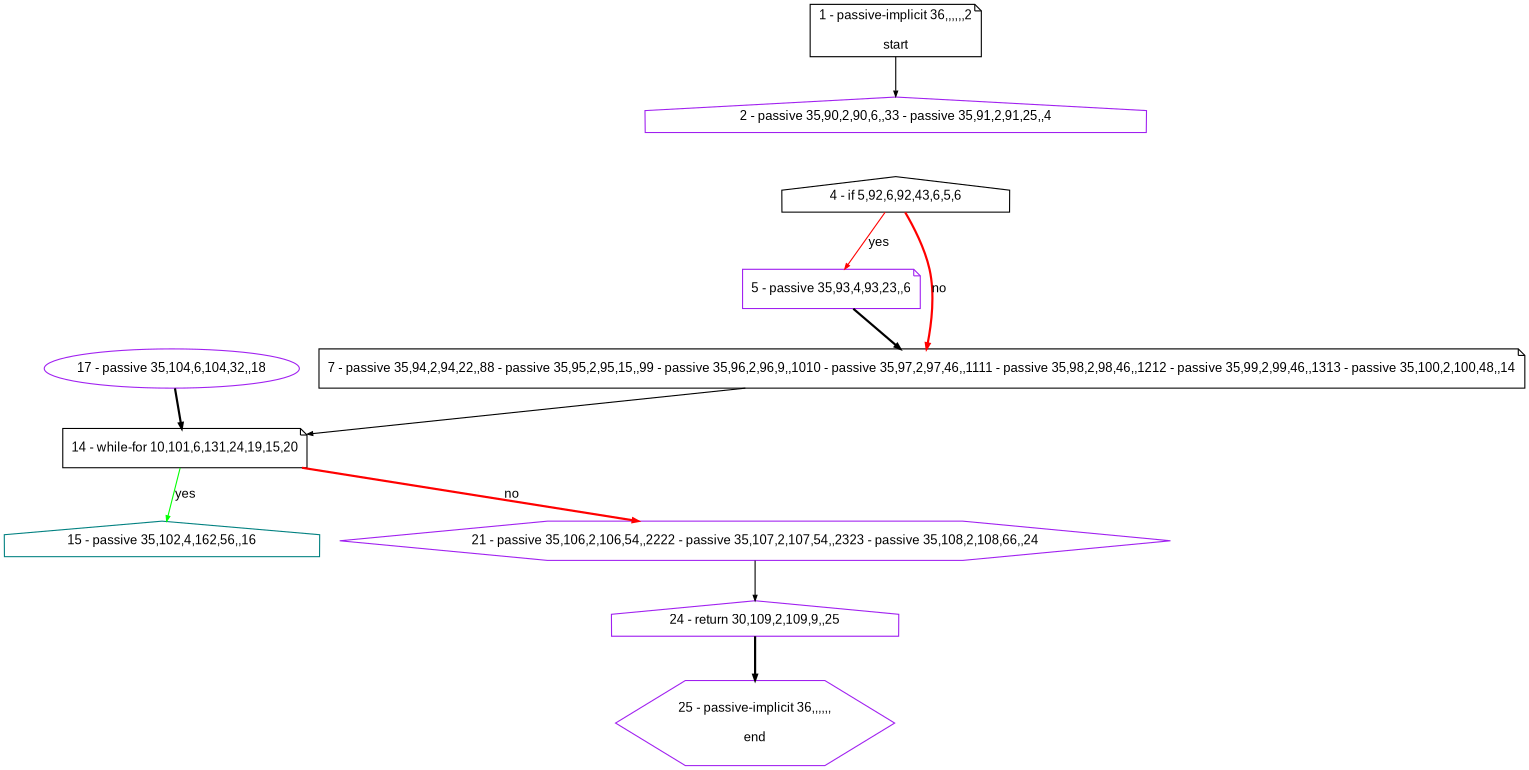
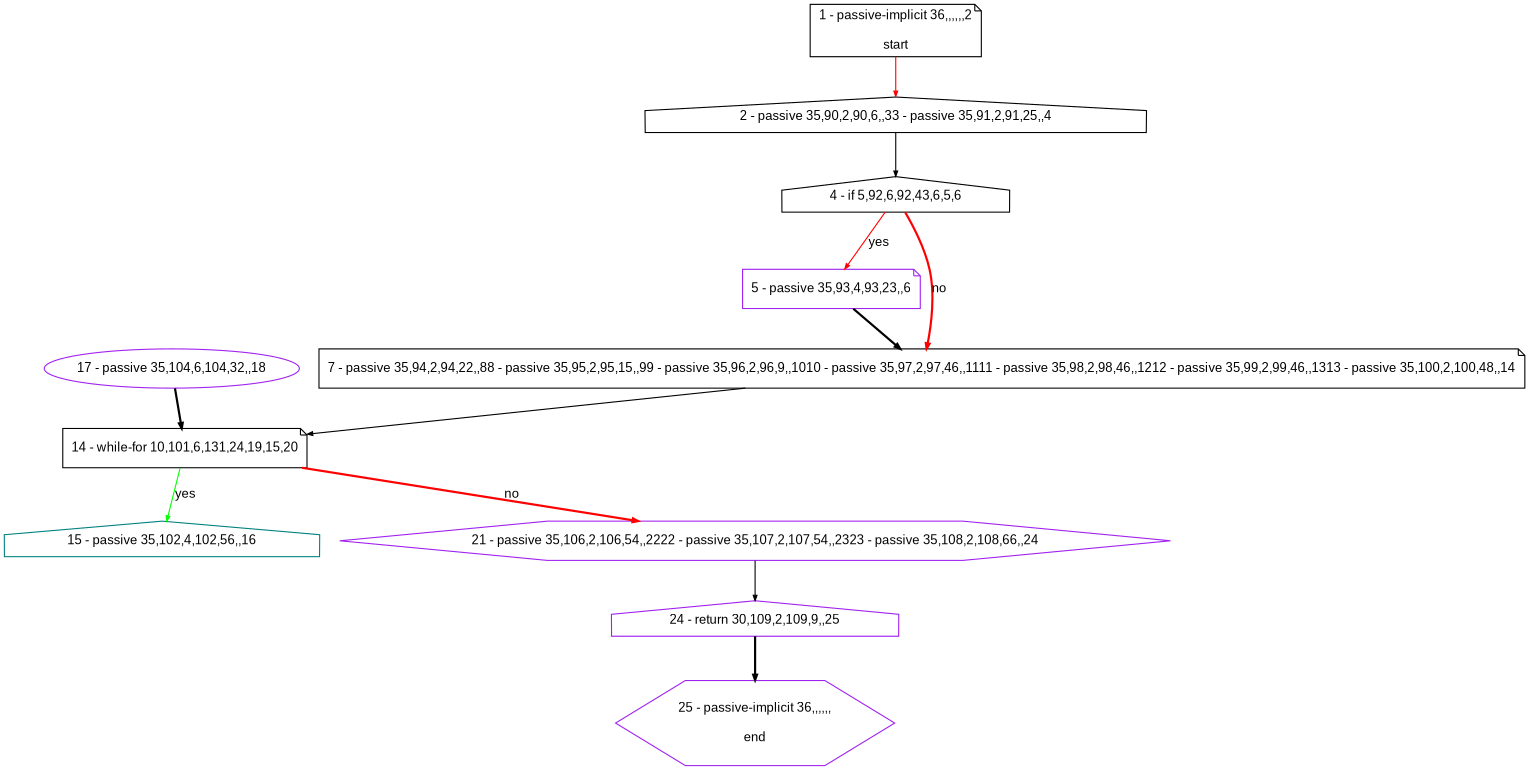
  digraph {
    bgcolor=white
    compound=true
    fillcolor="#FFFFCC"
    fontname=Arial
    fontsize=12
    pack=true
    packmode=clust
    style="rounded,filled"
    node [color=purple compound=true fillcolor="#ffffff" fixedsize=false fontname=Arial fontsize=12 node_initialized=no shape=house style=filled]
    edge [arrowhead=normal arrowsize=0.5 arrowtail=none color="#000000" compound=true dir=forward fontcolor=black fontname=Arial fontsize=12 style=solid]
-   n1 [label="2 - passive 35,90,2,90,6,,33 - passive 35,91,2,91,25,,4"]
+   n1 [color=black label="2 - passive 35,90,2,90,6,,33 - passive 35,91,2,91,25,,4"]
    n2 [color=black label="4 - if 5,92,6,92,43,6,5,6"]
    n3 [label="5 - passive 35,93,4,93,23,,6" shape=note]
    n4 [color=black label="7 - passive 35,94,2,94,22,,88 - passive 35,95,2,95,15,,99 - passive 35,96,2,96,9,,1010 - passive 35,97,2,97,46,,1111 - passive 35,98,2,98,46,,1212 - passive 35,99,2,99,46,,1313 - passive 35,100,2,100,48,,14" shape=note]
    n5 [color=black label="1 - passive-implicit 36,,,,,,2\n\nstart" shape=note]
    n6 [color=black label="14 - while-for 10,101,6,131,24,19,15,20" shape=note]
-   n7 [color=teal label="15 - passive 35,102,4,162,56,,16"]
+   n7 [color=teal label="15 - passive 35,102,4,102,56,,16"]
    n8 [label="21 - passive 35,106,2,106,54,,2222 - passive 35,107,2,107,54,,2323 - passive 35,108,2,108,66,,24" shape=hexagon]
    n9 [label="24 - return 30,109,2,109,9,,25"]
    n10 [label="25 - passive-implicit 36,,,,,,\n\nend" shape=hexagon]
    n11 [label="17 - passive 35,104,6,104,32,,18" shape=ellipse]
+   n1 -> n2
    n2 -> n3 [color="#ff0000" label=yes]
    n2 -> n4 [color="#ff0000" label=no style=bold]
    n3 -> n4 [style=bold]
    n4 -> n6
-   n5 -> n1
+   n5 -> n1 [color="#ff0000"]
    n6 -> n7 [color="#00ff00" label=yes]
    n6 -> n8 [color="#ff0000" label=no style=bold]
    n8 -> n9
    n9 -> n10 [style=bold]
    n11 -> n6 [style=bold]
  }
